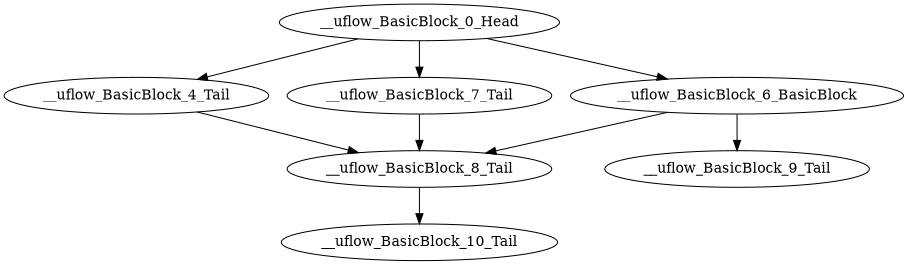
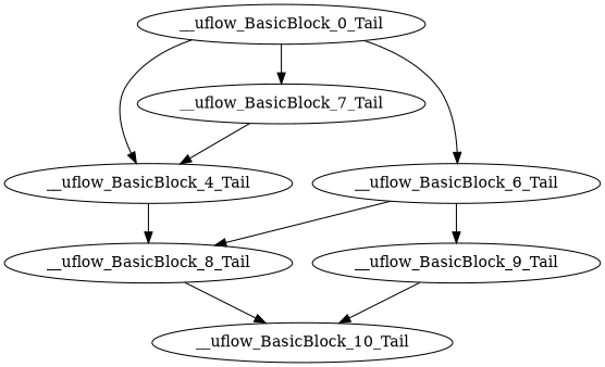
  digraph {
    __uflow_BasicBlock_4_Tail
    __uflow_BasicBlock_8_Tail
    __uflow_BasicBlock_10_Tail
    __uflow_BasicBlock_9_Tail
-   __uflow_BasicBlock_6_Tail [label=__uflow_BasicBlock_6_BasicBlock]
+   __uflow_BasicBlock_6_Tail
    __uflow_BasicBlock_7_Tail
-   __uflow_BasicBlock_0_Head
+   __uflow_BasicBlock_0_Head [label=__uflow_BasicBlock_0_Tail]
    __uflow_BasicBlock_4_Tail -> __uflow_BasicBlock_8_Tail
    __uflow_BasicBlock_8_Tail -> __uflow_BasicBlock_10_Tail
+   __uflow_BasicBlock_9_Tail -> __uflow_BasicBlock_10_Tail
    __uflow_BasicBlock_6_Tail -> __uflow_BasicBlock_8_Tail
    __uflow_BasicBlock_6_Tail -> __uflow_BasicBlock_9_Tail
-   __uflow_BasicBlock_7_Tail -> __uflow_BasicBlock_8_Tail
+   __uflow_BasicBlock_7_Tail -> __uflow_BasicBlock_4_Tail
    __uflow_BasicBlock_0_Head -> __uflow_BasicBlock_4_Tail
    __uflow_BasicBlock_0_Head -> __uflow_BasicBlock_6_Tail
    __uflow_BasicBlock_0_Head -> __uflow_BasicBlock_7_Tail
  }
